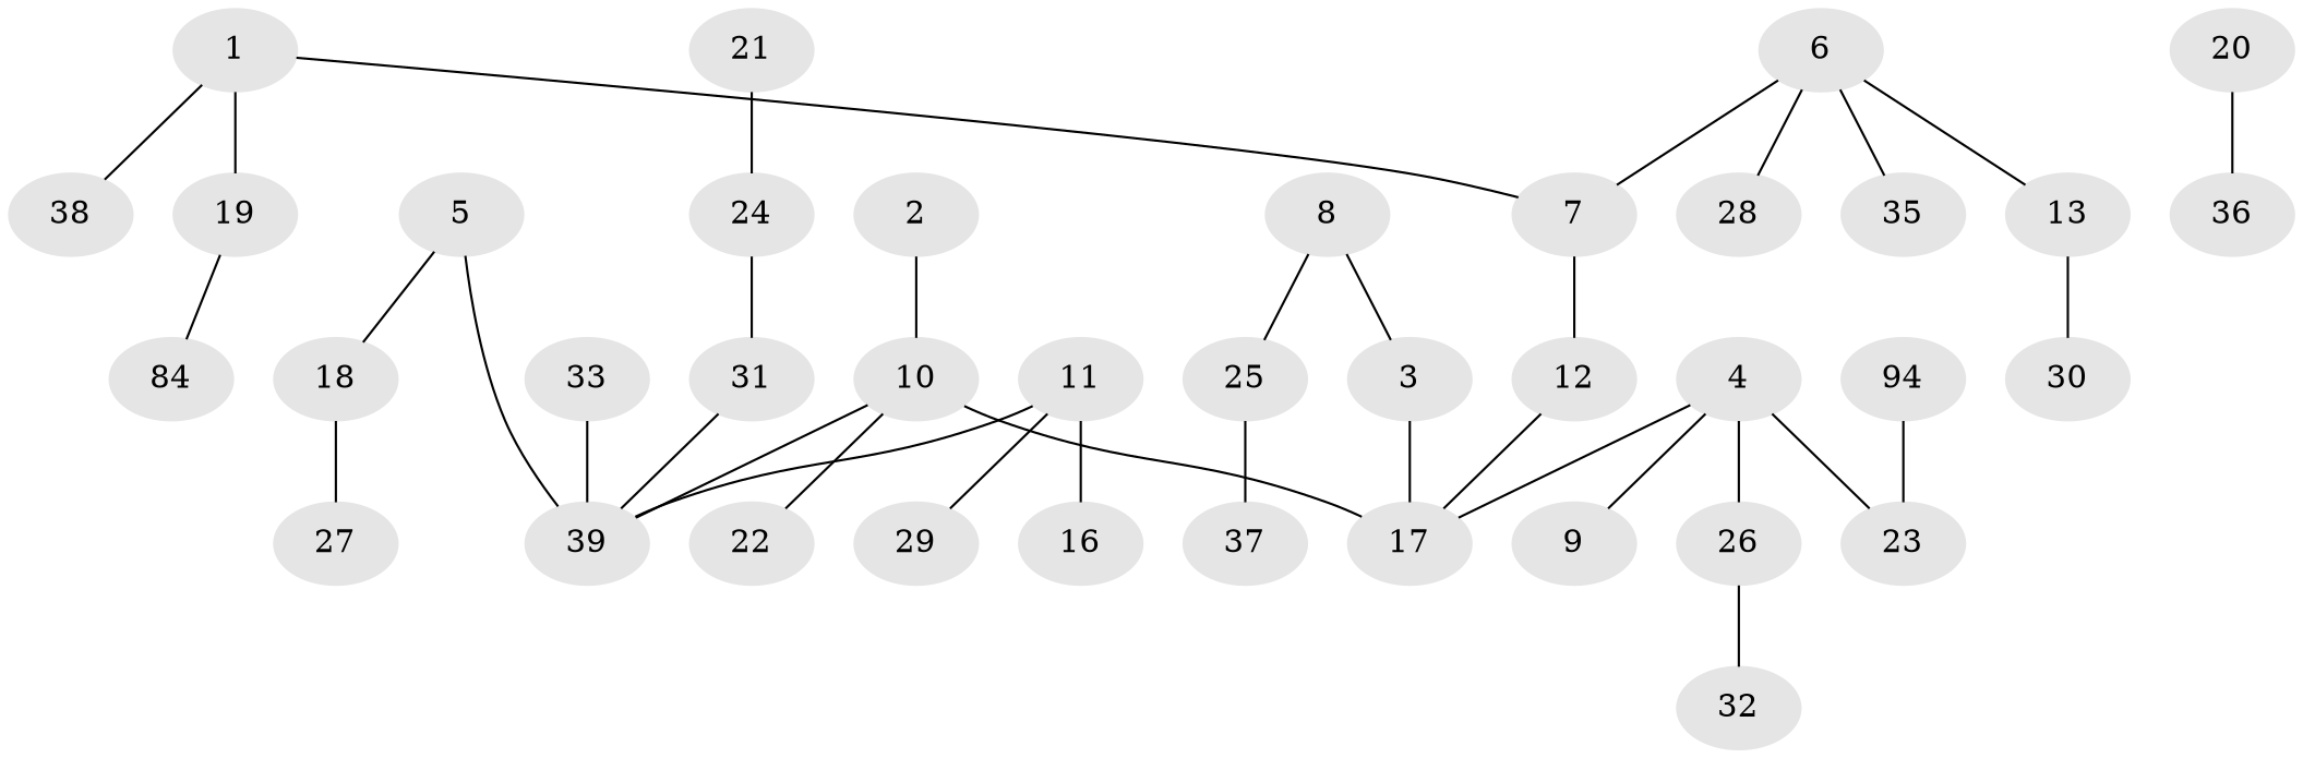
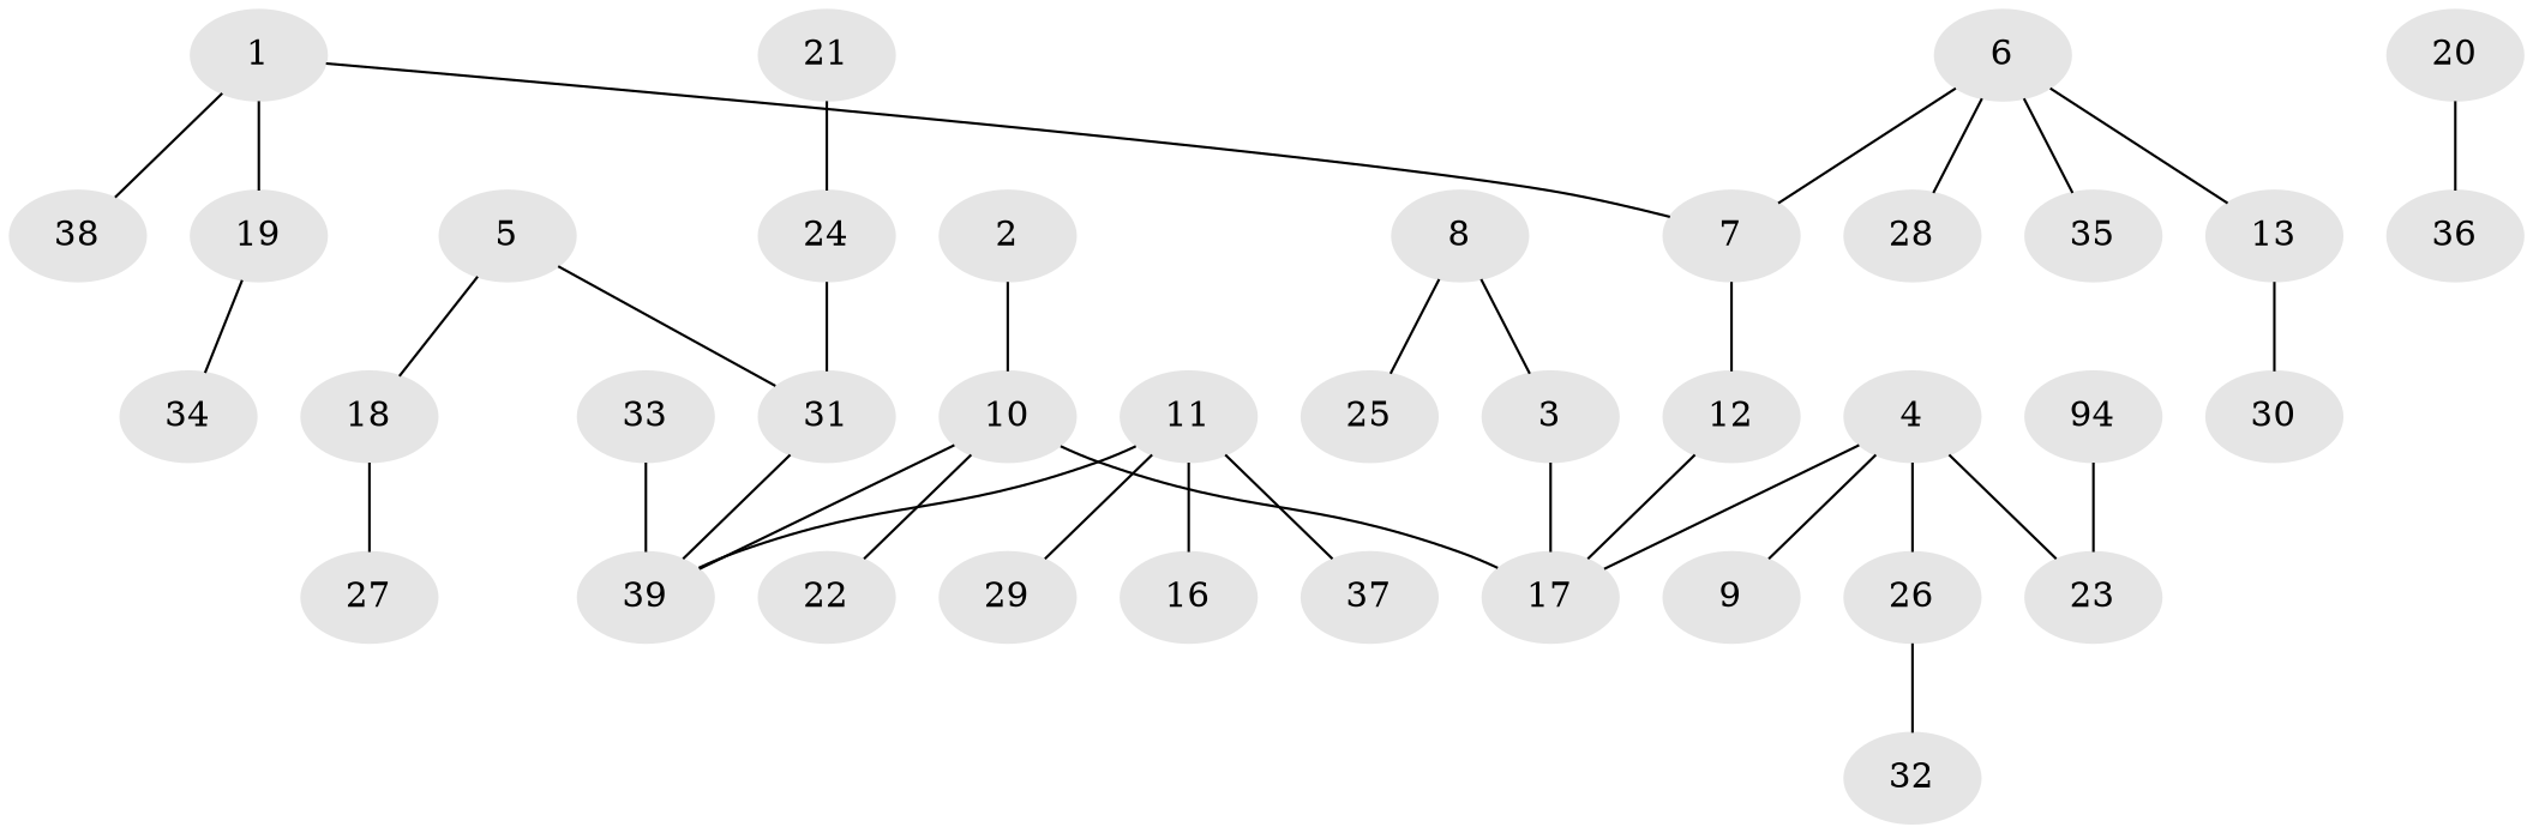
  graph {
    node [color=gray90 style=filled]
    edge [weight=1.0]
    1
    7
    19
    38
    12
-   34 [label=84]
+   34
    2
    10
    17
    22
    39
    3
    4
    9
    23
    26
    32
    5
    18
    31
    27
    6
    13
    28
    35
    30
    8
    25
    37
    11
    16
    29
    n33 [label=94]
    20
    36
    21
    24
    33
    1 -- 7
    1 -- 19
    1 -- 38
    7 -- 12
    19 -- 34
    12 -- 17
    2 -- 10
    10 -- 17
    10 -- 22
    10 -- 39
    3 -- 17
    4 -- 17
    4 -- 9
    4 -- 23
    4 -- 26
    26 -- 32
    5 -- 18
-   5 -- 39
+   5 -- 31
    18 -- 27
    31 -- 39
    6 -- 7
    6 -- 13
    6 -- 28
    6 -- 35
    13 -- 30
    8 -- 3
    8 -- 25
-   25 -- 37
+   11 -- 37
    11 -- 39
    11 -- 16
    11 -- 29
    n33 -- 23
    20 -- 36
    21 -- 24
    24 -- 31
    33 -- 39
  }
